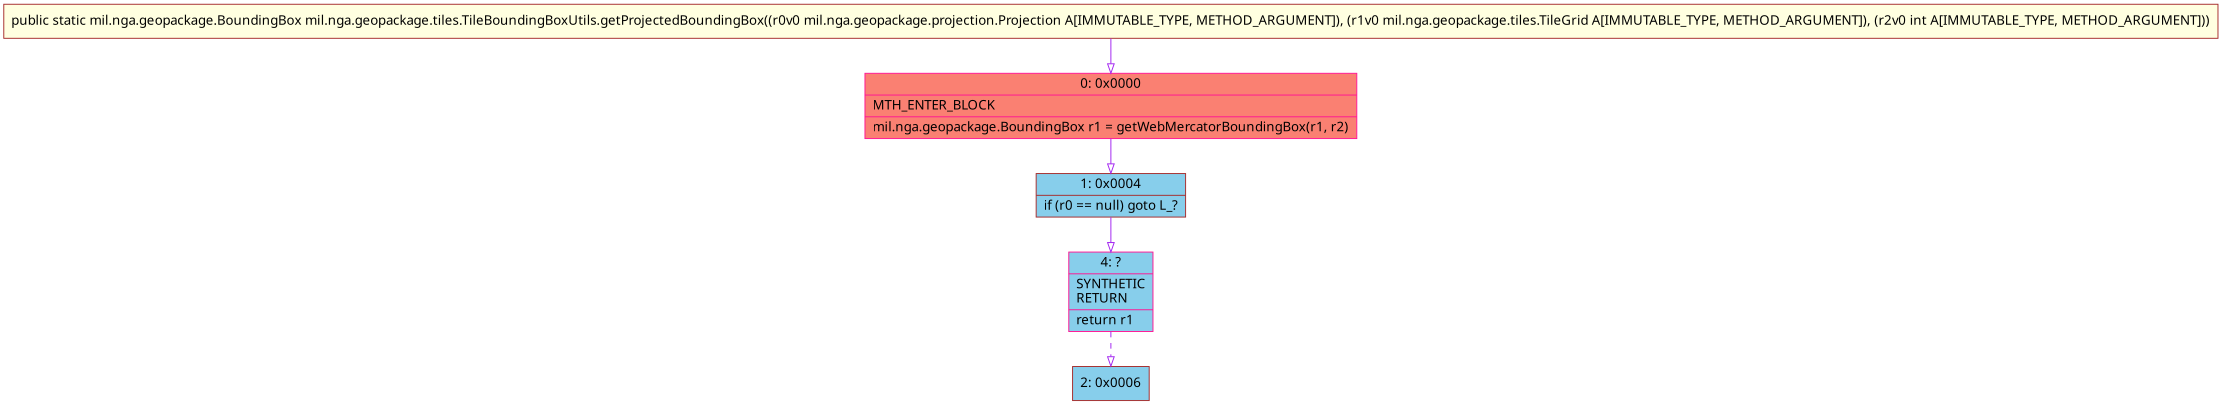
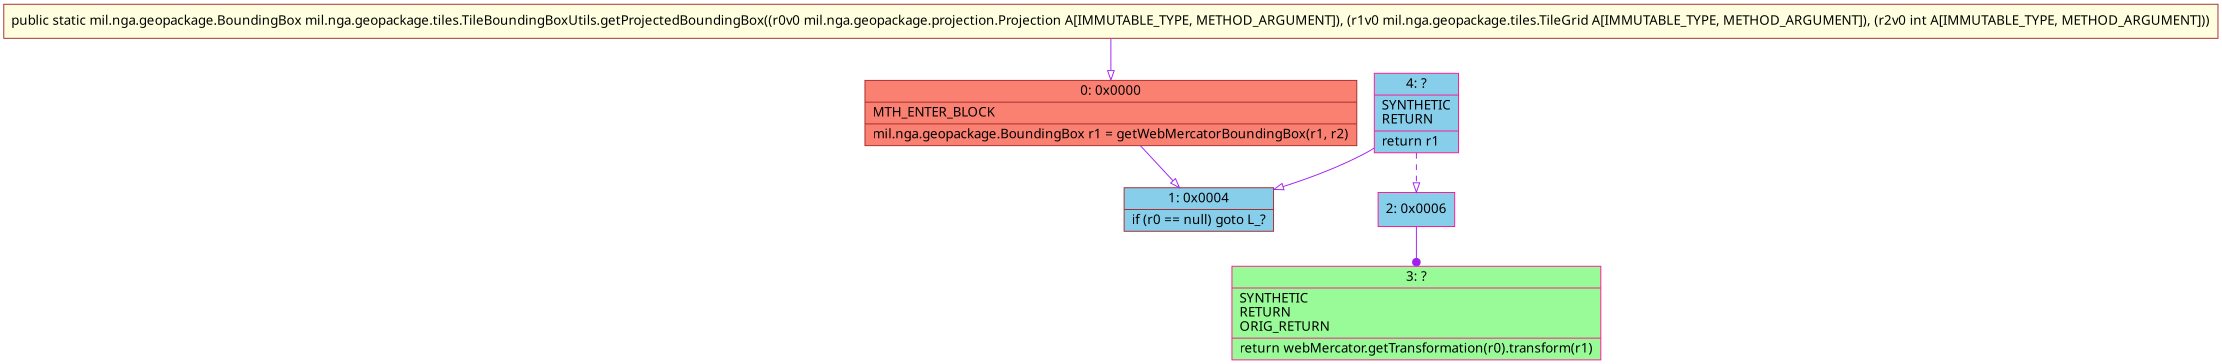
  digraph {
    fontname="Noto Sans"
    node [color=deeppink fillcolor=skyblue fontname="Noto Sans" shape=record style=filled]
    edge [arrowhead=onormal color=purple fontname="Noto Sans"]
-   n1 [fillcolor=salmon label="{0\:\ 0x0000|MTH_ENTER_BLOCK\l|mil.nga.geopackage.BoundingBox r1 = getWebMercatorBoundingBox(r1, r2)\l}"]
+   n1 [color=brown fillcolor=salmon label="{0\:\ 0x0000|MTH_ENTER_BLOCK\l|mil.nga.geopackage.BoundingBox r1 = getWebMercatorBoundingBox(r1, r2)\l}"]
    n2 [color=brown label="{1\:\ 0x0004|if (r0 == null) goto L_?\l}"]
    n3 [label="{4\:\ ?|SYNTHETIC\lRETURN\l|return r1\l}"]
-   n4 [color=brown label="{2\:\ 0x0006}"]
+   n4 [label="{2\:\ 0x0006}"]
+   n5 [fillcolor=palegreen label="{3\:\ ?|SYNTHETIC\lRETURN\lORIG_RETURN\l|return webMercator.getTransformation(r0).transform(r1)\l}"]
    n6 [color=brown fillcolor=lightyellow label="{public static mil.nga.geopackage.BoundingBox mil.nga.geopackage.tiles.TileBoundingBoxUtils.getProjectedBoundingBox((r0v0 mil.nga.geopackage.projection.Projection A[IMMUTABLE_TYPE, METHOD_ARGUMENT]), (r1v0 mil.nga.geopackage.tiles.TileGrid A[IMMUTABLE_TYPE, METHOD_ARGUMENT]), (r2v0 int A[IMMUTABLE_TYPE, METHOD_ARGUMENT])) }"]
    n1 -> n2
-   n2 -> n3
+   n3 -> n2
    n3 -> n4 [style=dashed]
+   n4 -> n5 [arrowhead=dot]
    n6 -> n1
  }
